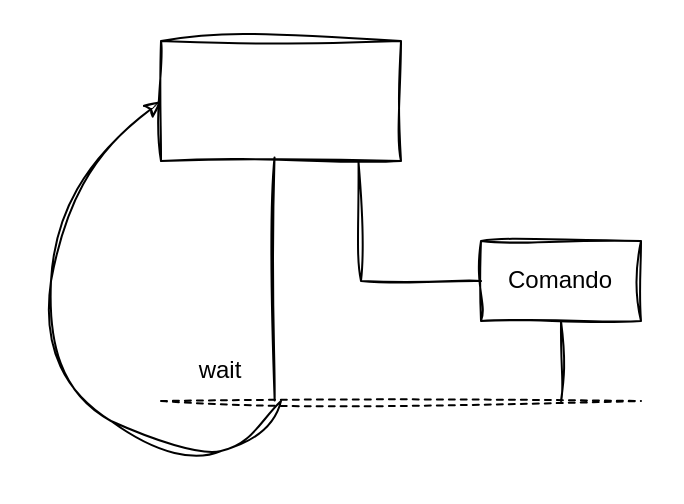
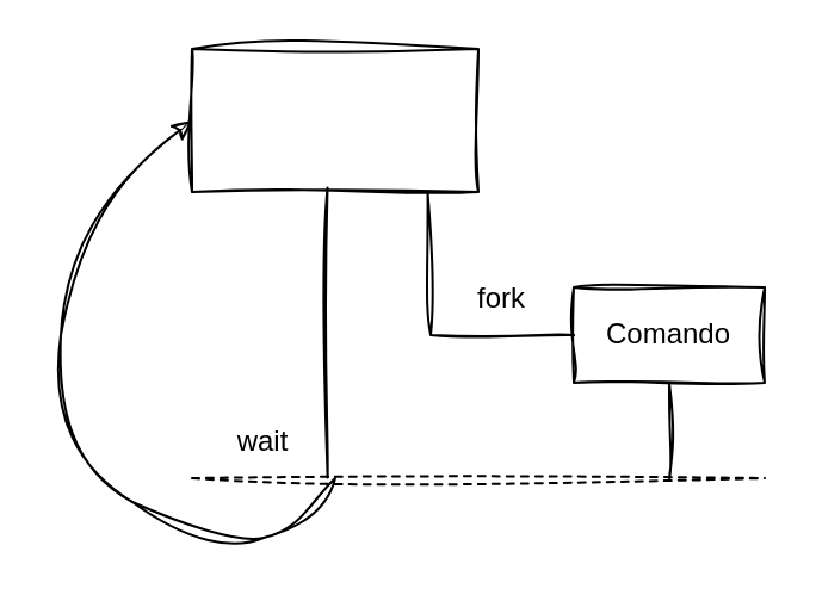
  <mxCell id="0" />
  <mxCell id="1" parent="0" />
  <mxCell id="2" value="" style="rounded=0;whiteSpace=wrap;html=1;sketch=1;curveFitting=1;jiggle=2;shadow=0;fillColor=none;" parent="1" vertex="1"><mxGeometry x="80" y="20" width="120" height="60" as="geometry" /></mxCell>
  <mxCell id="3" value="" style="endArrow=none;dashed=1;html=1;rounded=0;sketch=1;curveFitting=1;jiggle=2;shadow=0;" parent="1" edge="1"><mxGeometry width="50" height="50" relative="1" as="geometry"><mxPoint x="80" y="200" as="sourcePoint" /><mxPoint x="320" y="200" as="targetPoint" /></mxGeometry></mxCell>
  <mxCell id="4" value="wait" style="text;html=1;strokeColor=none;fillColor=none;align=center;verticalAlign=middle;whiteSpace=wrap;rounded=0;" parent="1" vertex="1"><mxGeometry x="80" y="170" width="60" height="30" as="geometry" /></mxCell>
  <mxCell id="5" value="" style="rounded=0;whiteSpace=wrap;html=1;sketch=1;curveFitting=1;jiggle=2;glass=0;shadow=0;fillColor=none;" parent="1" vertex="1"><mxGeometry x="240" y="120" width="80" height="40" as="geometry" /></mxCell>
  <mxCell id="6" value="Comando" style="text;html=1;strokeColor=none;fillColor=none;align=center;verticalAlign=middle;whiteSpace=wrap;rounded=0;" parent="1" vertex="1"><mxGeometry x="250" y="125" width="60" height="30" as="geometry" /></mxCell>
  <mxCell id="7" value="" style="endArrow=none;html=1;rounded=0;entryX=0.473;entryY=0.97;entryDx=0;entryDy=0;entryPerimeter=0;exitX=0.947;exitY=0.993;exitDx=0;exitDy=0;exitPerimeter=0;sketch=1;curveFitting=1;jiggle=2;shadow=0;" parent="1" source="4" target="2" edge="1"><mxGeometry width="50" height="50" relative="1" as="geometry"><mxPoint x="250" y="160" as="sourcePoint" /><mxPoint x="300" y="110" as="targetPoint" /></mxGeometry></mxCell>
+ <mxCell id="8" value="fork" style="text;html=1;strokeColor=none;fillColor=none;align=center;verticalAlign=middle;whiteSpace=wrap;rounded=0;" parent="1" vertex="1"><mxGeometry x="180" y="110" width="60" height="30" as="geometry" /></mxCell>
  <mxCell id="9" value="" style="endArrow=none;html=1;sketch=1;curveFitting=1;jiggle=2;rounded=0;entryX=0.823;entryY=1.01;entryDx=0;entryDy=0;entryPerimeter=0;shadow=0;strokeColor=default;" parent="1" source="5" target="2" edge="1"><mxGeometry width="50" height="50" relative="1" as="geometry"><mxPoint x="250" y="160" as="sourcePoint" /><mxPoint x="300" y="110" as="targetPoint" /><Array as="points"><mxPoint x="180" y="140" /></Array></mxGeometry></mxCell>
  <mxCell id="10" value="" style="endArrow=none;html=1;rounded=0;sketch=1;curveFitting=1;jiggle=2;" parent="1" edge="1"><mxGeometry width="50" height="50" relative="1" as="geometry"><mxPoint x="280" y="200" as="sourcePoint" /><mxPoint x="280" y="160" as="targetPoint" /></mxGeometry></mxCell>
  <mxCell id="11" value="" style="curved=1;endArrow=classic;html=1;rounded=0;entryX=0;entryY=0.5;entryDx=0;entryDy=0;sketch=1;curveFitting=1;jiggle=2;" parent="1" target="2" edge="1"><mxGeometry width="50" height="50" relative="1" as="geometry"><mxPoint x="140" y="200" as="sourcePoint" /><mxPoint x="80" y="180" as="targetPoint" /><Array as="points"><mxPoint x="130" y="220" /><mxPoint x="90" y="230" /><mxPoint x="20" y="190" /><mxPoint x="30" y="90" /></Array></mxGeometry></mxCell>
